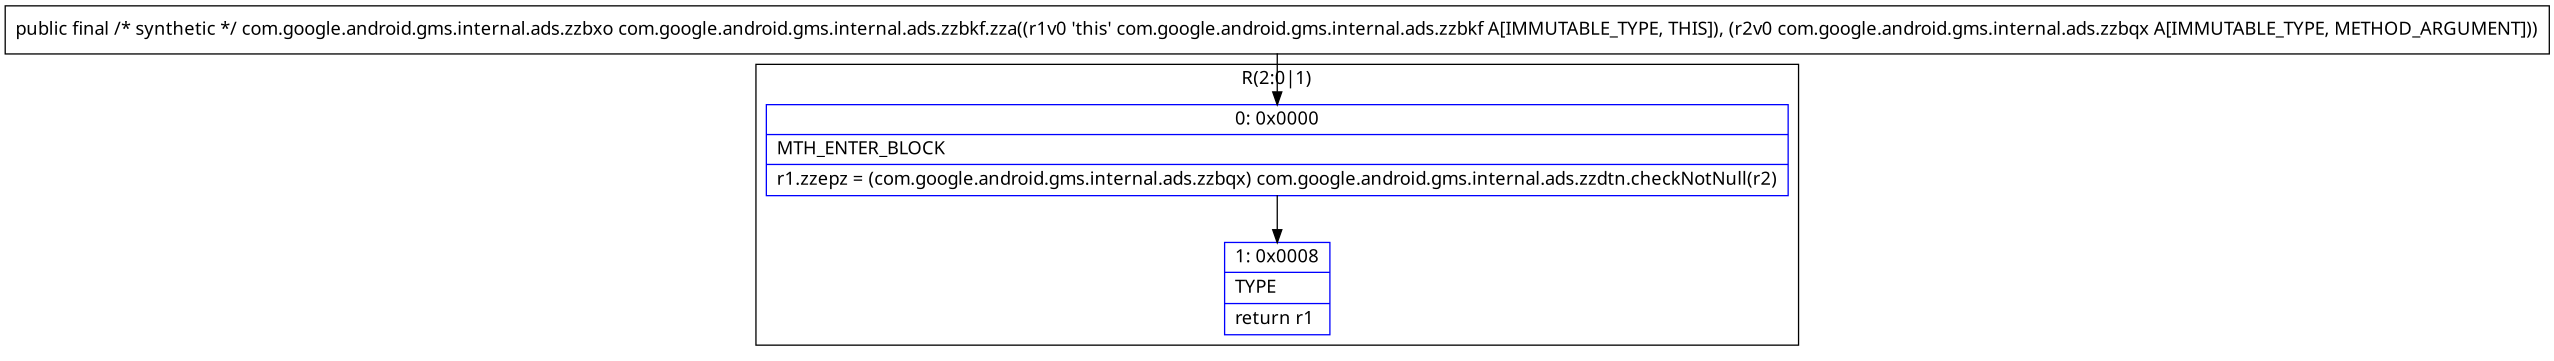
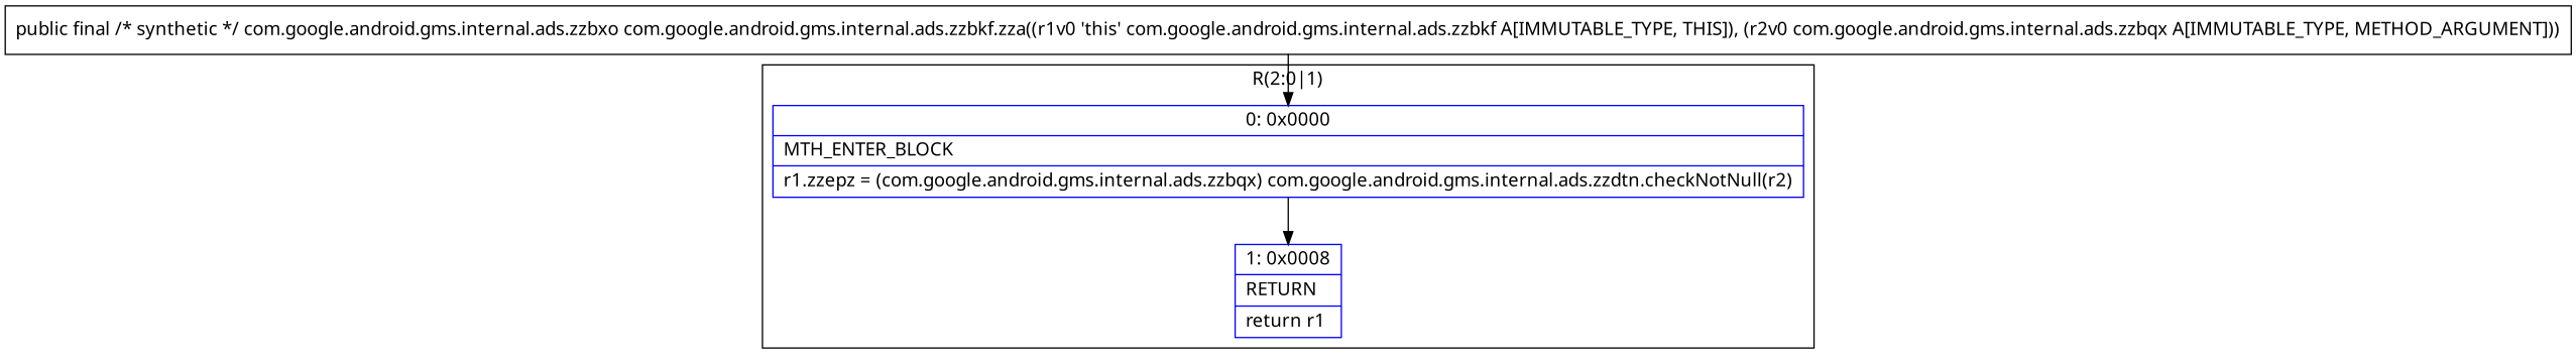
  digraph {
    fontname="Noto Sans"
    node [color=blue shape=record fontname="Noto Sans"]
    edge [fontname="Noto Sans"]
    n1 [label="{0\:\ 0x0000|MTH_ENTER_BLOCK\l|r1.zzepz = (com.google.android.gms.internal.ads.zzbqx) com.google.android.gms.internal.ads.zzdtn.checkNotNull(r2)\l}"]
-   n2 [label="{1\:\ 0x0008|TYPE\l|return r1\l}"]
+   n2 [label="{1\:\ 0x0008|RETURN\l|return r1\l}"]
    n3 [label="{public final \/* synthetic *\/ com.google.android.gms.internal.ads.zzbxo com.google.android.gms.internal.ads.zzbkf.zza((r1v0 'this' com.google.android.gms.internal.ads.zzbkf A[IMMUTABLE_TYPE, THIS]), (r2v0 com.google.android.gms.internal.ads.zzbqx A[IMMUTABLE_TYPE, METHOD_ARGUMENT])) }" color=""]
    subgraph cluster_1 {
      label="R(2:0|1)"
      n1
      n2
    }
    n1 -> n2
    n3 -> n1
  }
